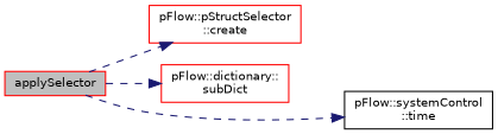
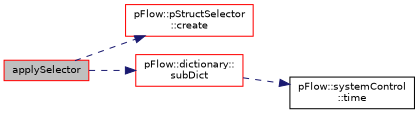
  digraph {
    rankdir=LR
    node [color=red fillcolor=white fontname=Helvetica fontsize=10 shape=record style=filled]
    edge [color=midnightblue fontname=Helvetica fontsize=10 labelfontname=Helvetica labelfontsize=10 style=dashed]
    n1 [fillcolor=grey75 fontcolor=black height=0.2 label=applySelector width=0.4]
    n2 [height=0.2 label="pFlow::pStructSelector\l::create" width=0.4]
    n3 [height=0.2 label="pFlow::dictionary::\lsubDict" width=0.4]
    n4 [color=black height=0.2 label="pFlow::systemControl\l::time" width=0.4]
    n1 -> n2
    n1 -> n3
-   n1 -> n4
+   n3 -> n4
  }
